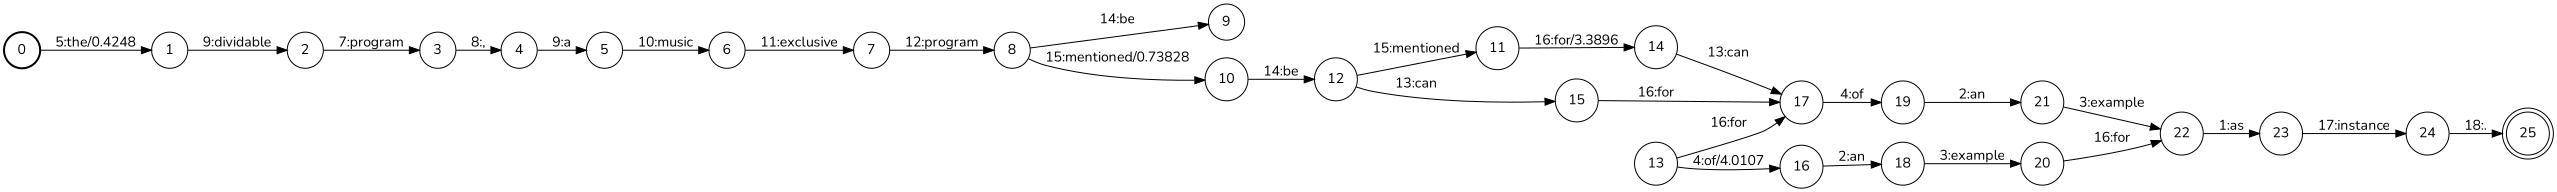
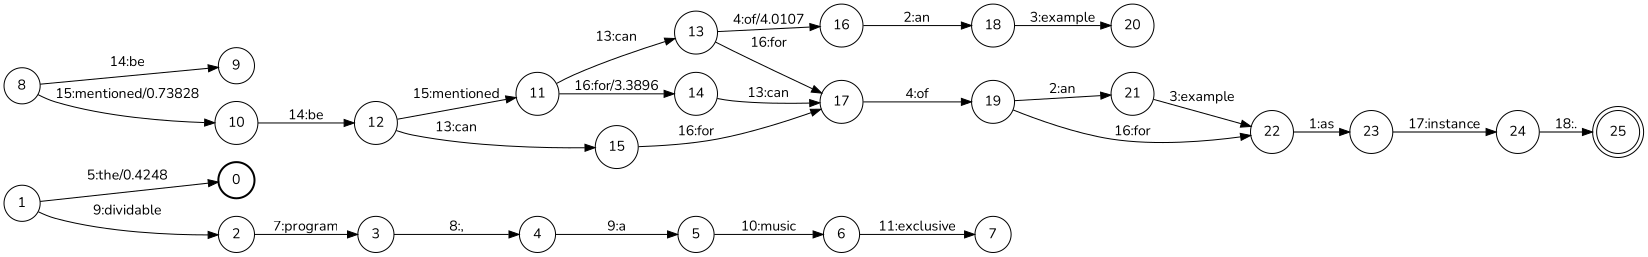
  digraph {
    fontname=Nunito
    nodesep=0.25
    rankdir=LR
    ranksep=0.4
    node [fontname=Nunito fontsize=14 shape=circle style=solid]
    edge [fontname=Nunito fontsize=14]
    n1 [label=0 style=bold]
    n2 [label=1]
    n3 [label=2]
    n4 [label=3]
    n5 [label=4]
    n6 [label=5]
    n7 [label=6]
    n8 [label=7]
    n9 [label=8]
    n10 [label=9]
    n11 [label=10]
    n12 [label=12]
    n13 [label=11]
    n14 [label=13]
    n15 [label=14]
    n16 [label=15]
    n17 [label=16]
    n18 [label=17]
    n19 [label=18]
    n20 [label=19]
    n21 [label=20]
    n22 [label=21]
    n23 [label=22]
    n24 [label=23]
    n25 [label=24]
    n26 [label=25 shape=doublecircle]
-   n1 -> n2 [label="5:the/0.4248"]
+   n2 -> n1 [label="5:the/0.4248"]
    n2 -> n3 [label="9:dividable"]
    n3 -> n4 [label="7:program"]
    n4 -> n5 [label="8:,"]
    n5 -> n6 [label="9:a"]
    n6 -> n7 [label="10:music"]
    n7 -> n8 [label="11:exclusive"]
-   n8 -> n9 [label="12:program"]
    n9 -> n10 [label="14:be"]
    n9 -> n11 [label="15:mentioned/0.73828"]
    n11 -> n12 [label="14:be"]
    n12 -> n13 [label="15:mentioned"]
    n12 -> n16 [label="13:can"]
+   n13 -> n14 [label="13:can"]
    n13 -> n15 [label="16:for/3.3896"]
    n14 -> n17 [label="4:of/4.0107"]
    n14 -> n18 [label="16:for"]
    n15 -> n18 [label="13:can"]
    n16 -> n18 [label="16:for"]
    n17 -> n19 [label="2:an"]
    n18 -> n20 [label="4:of"]
    n19 -> n21 [label="3:example"]
    n20 -> n22 [label="2:an"]
-   n21 -> n23 [label="16:for"]
+   n20 -> n23 [label="16:for"]
    n22 -> n23 [label="3:example"]
    n23 -> n24 [label="1:as"]
    n24 -> n25 [label="17:instance"]
    n25 -> n26 [label="18:."]
  }
